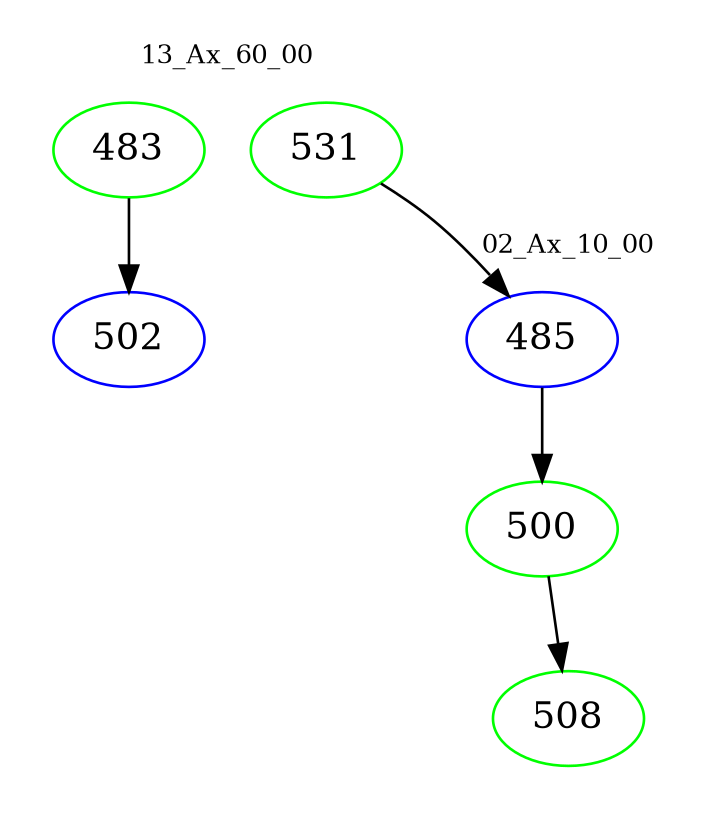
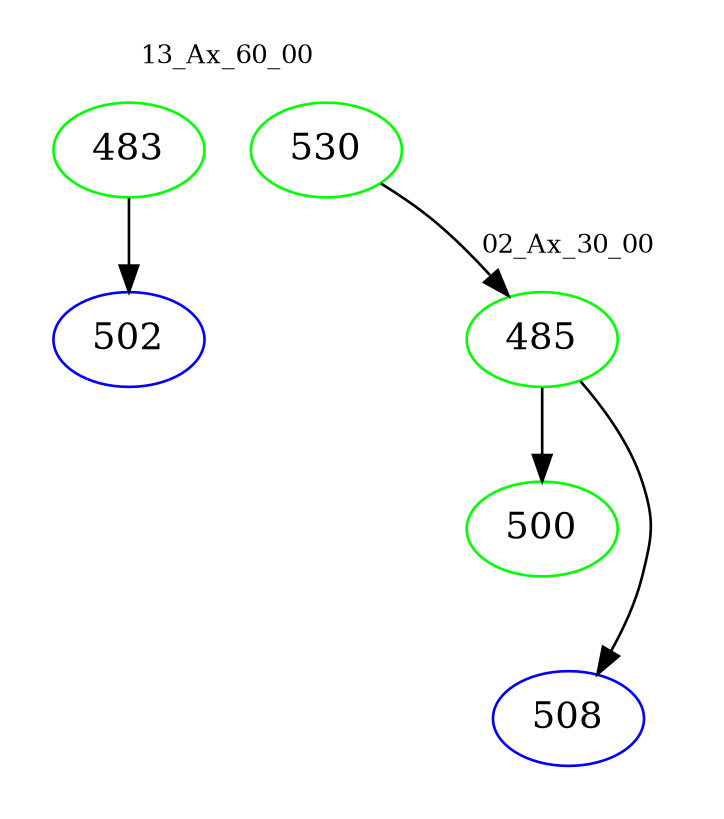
  digraph {
    node [color=green]
    edge [color=black]
-   n1 [color=blue label=485]
+   n1 [label=485]
    n2 [label=500]
-   n3 [label=508]
-   n4 [label=531]
+   n3 [color=blue label=508]
+   n4 [label=530]
    n5 [label=483]
    n6 [color=blue label=502]
    subgraph cluster_1 {
      color=white
      fontsize=10
-     label="02_Ax_10_00"
+     label="02_Ax_30_00"
      n1
      n2
      n3
    }
    subgraph cluster_2 {
      color=white
      fontsize=10
      label="13_Ax_60_00"
      n4
      n5
      n6
    }
    n1 -> n2
-   n2 -> n3
+   n1 -> n3
    n4 -> n1
    n5 -> n6
  }
